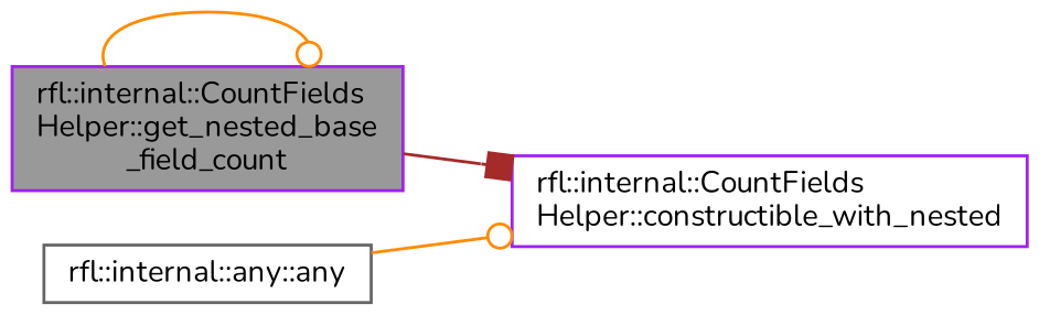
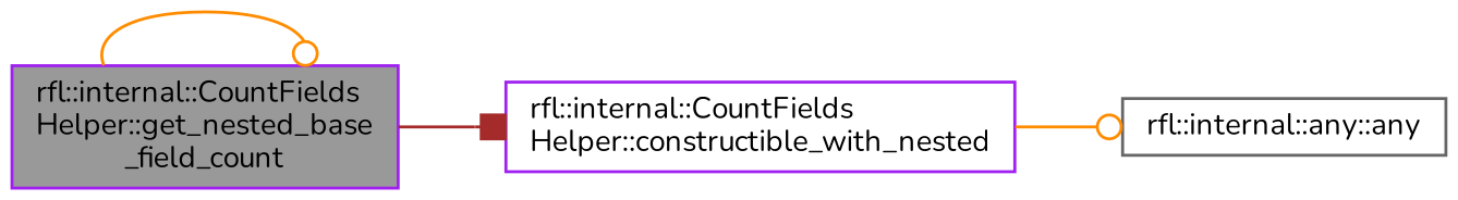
  digraph {
    rankdir=LR
    fontname=Nunito
    node [color=purple fillcolor=white fontname=Nunito fontsize=10 shape=box style=filled]
    edge [color=darkorange fontname=Nunito fontsize=10 labelfontname=Helvetica labelfontsize=10 style=solid arrowhead=odot]
    n1 [fillcolor=grey60 fontcolor=black height=0.2 label="rfl::internal::CountFields\lHelper::get_nested_base\l_field_count" width=0.4]
    n2 [height=0.2 label="rfl::internal::CountFields\lHelper::constructible_with_nested" width=0.4]
    n3 [color=gray40 height=0.2 label="rfl::internal::any::any" width=0.4]
    n1 -> n1
    n1 -> n2 [color=brown arrowhead=box]
-   n3 -> n2
+   n2 -> n3
  }
